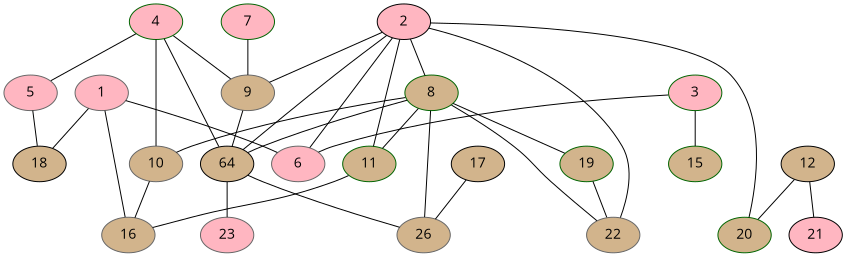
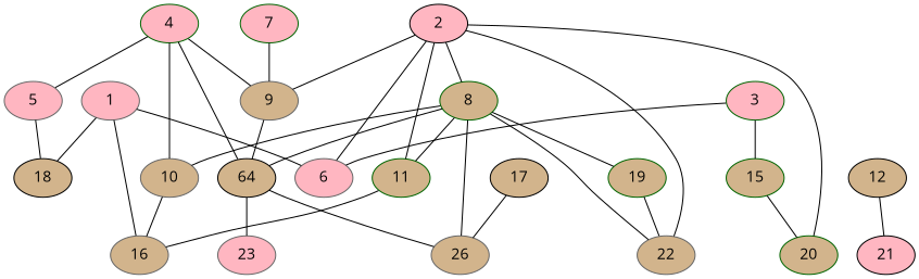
  graph {
    fontname="Open Sans"
    node [color=gray40 fillcolor=tan fontname="Open Sans" style=filled]
    edge [fontname="Open Sans" weight=1.0]
    1 [fillcolor=lightpink]
    6 [fillcolor=lightpink]
    16
    18 [color=black]
    2 [color=black fillcolor=lightpink]
    8 [color=darkgreen]
    9
    11 [color=darkgreen]
    n9 [color=black label=64]
    20 [color=darkgreen]
    22
    10
    19 [color=darkgreen]
    26
    23 [fillcolor=lightpink]
    3 [color=darkgreen fillcolor=lightpink]
    15 [color=darkgreen]
    4 [color=darkgreen fillcolor=lightpink]
    5 [fillcolor=lightpink]
    7 [color=darkgreen fillcolor=lightpink]
    12 [color=black]
    21 [color=black fillcolor=lightpink]
    17 [color=black]
    1 -- 6
    1 -- 16 [weight=2.0]
    1 -- 18
    2 -- 6
    2 -- 8
    2 -- 9
    2 -- 11
-   2 -- n9
    2 -- 20
    2 -- 22 [weight=2.0]
    8 -- 11
    8 -- n9
    8 -- 22
    8 -- 10
    8 -- 19
    8 -- 26
    9 -- n9
    11 -- 16
    n9 -- 26
    n9 -- 23
    10 -- 16
    19 -- 22
    3 -- 6
    3 -- 15
    4 -- 9 [weight=2.0]
    4 -- n9
    4 -- 10 [weight=2.0]
    4 -- 5 [weight=2.0]
    5 -- 18
    7 -- 9
-   12 -- 20
+   15 -- 20
    12 -- 21
    17 -- 26
  }
